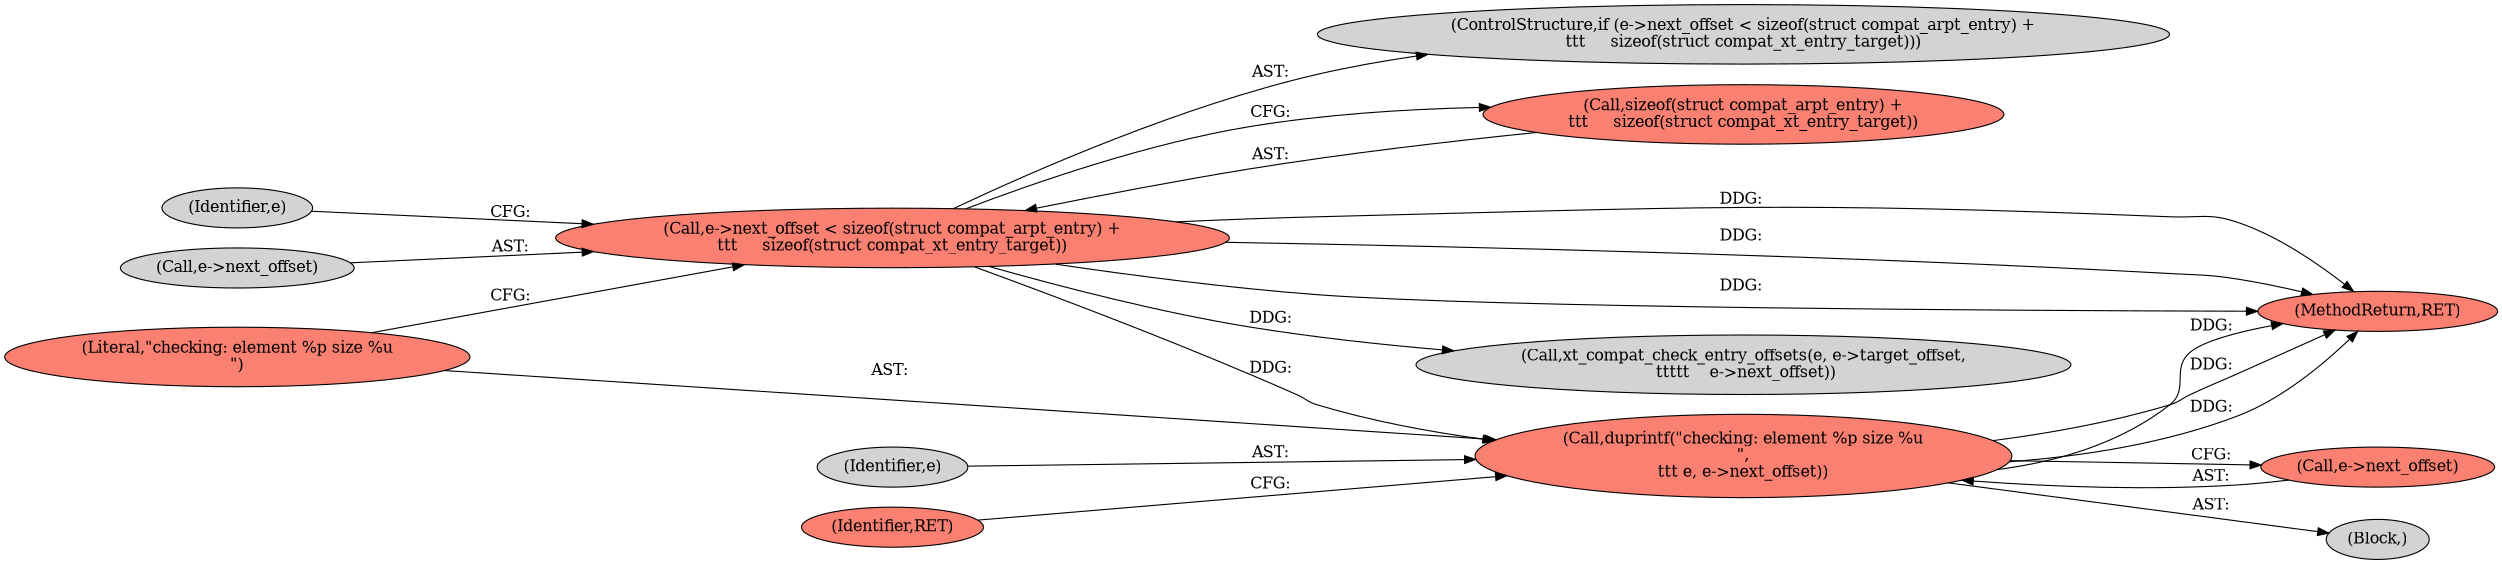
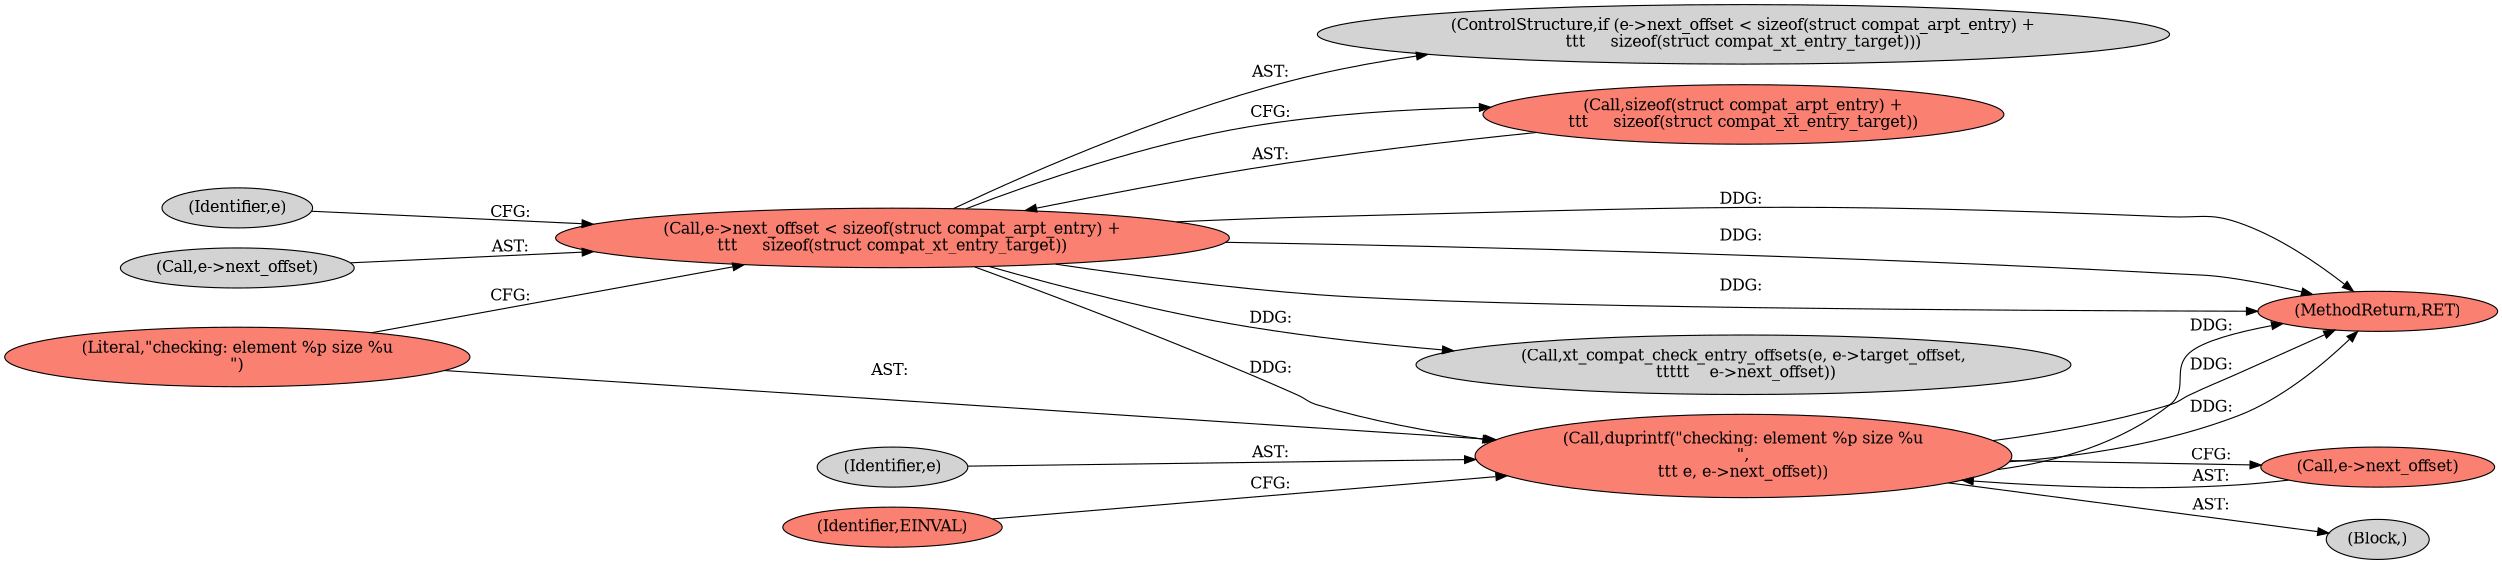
  digraph {
    rankdir=LR
    node [style=filled fillcolor=salmon]
    n1 [label="(Call,duprintf(\"checking: element %p size %u\n\",\n\t\t\t e, e->next_offset))"]
    n2 [label="(Call,e->next_offset)"]
    n3 [label="(MethodReturn,RET)"]
    n4 [label="(Block,)" fillcolor=lightgrey]
    n5 [label="(Call,e->next_offset < sizeof(struct compat_arpt_entry) +\n\t\t\t     sizeof(struct compat_xt_entry_target))"]
    n6 [label="(Call,xt_compat_check_entry_offsets(e, e->target_offset,\n \t\t\t\t\t    e->next_offset))" fillcolor=lightgrey]
    n7 [label="(ControlStructure,if (e->next_offset < sizeof(struct compat_arpt_entry) +\n\t\t\t     sizeof(struct compat_xt_entry_target)))" fillcolor=lightgrey]
    n8 [label="(Call,sizeof(struct compat_arpt_entry) +\n\t\t\t     sizeof(struct compat_xt_entry_target))"]
    n9 [label="(Identifier,e)" fillcolor=lightgrey]
    n10 [label="(Identifier,e)" fillcolor=lightgrey]
    n11 [label="(Call,e->next_offset)" fillcolor=lightgrey]
    n12 [label="(Literal,\"checking: element %p size %u\n\")"]
-   n13 [label="(Identifier,RET)"]
+   n13 [label="(Identifier,EINVAL)"]
    n1 -> n2 [label="CFG: "]
    n1 -> n3 [label="DDG: "]
    n1 -> n3 [label="DDG: "]
    n1 -> n3 [label="DDG: "]
    n1 -> n4 [label="AST: "]
    n2 -> n1 [label="AST: "]
    n5 -> n1 [label="DDG: "]
    n5 -> n3 [label="DDG: "]
    n5 -> n3 [label="DDG: "]
    n5 -> n3 [label="DDG: "]
    n5 -> n6 [label="DDG: "]
    n5 -> n7 [label="AST: "]
    n5 -> n8 [label="CFG: "]
    n8 -> n5 [label="AST: "]
    n9 -> n5 [label="CFG: "]
    n10 -> n1 [label="AST: "]
    n11 -> n5 [label="AST: "]
    n12 -> n1 [label="AST: "]
    n12 -> n5 [label="CFG: "]
    n13 -> n1 [label="CFG: "]
  }
